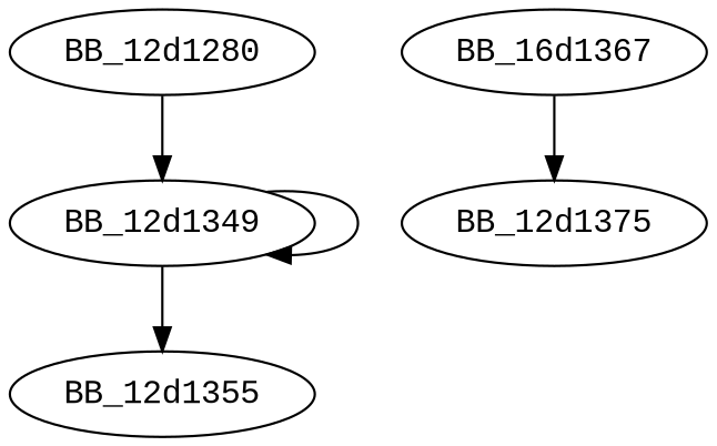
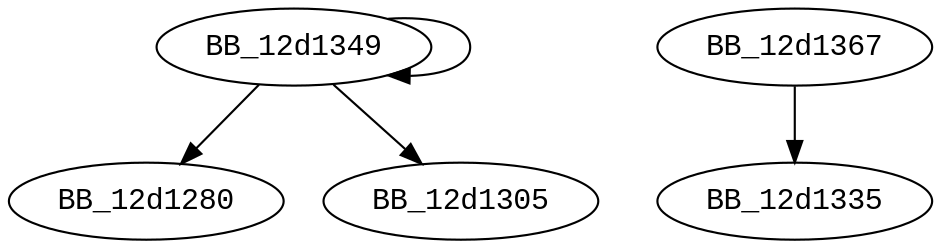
  digraph {
    fontname="Liberation Mono"
    node [fontname="Liberation Mono"]
    edge [fontname="Liberation Mono"]
    n1 [label=BB_12d1349]
    BB_12d1280
-   BB_12d1355
-   BB_12d1367 [label=BB_16d1367]
-   BB_12d1375
+   BB_12d1355 [label=BB_12d1305]
+   BB_12d1367
+   BB_12d1375 [label=BB_12d1335]
    n1 -> n1
    n1 -> BB_12d1355
-   BB_12d1280 -> n1
+   n1 -> BB_12d1280
    BB_12d1367 -> BB_12d1375
  }
